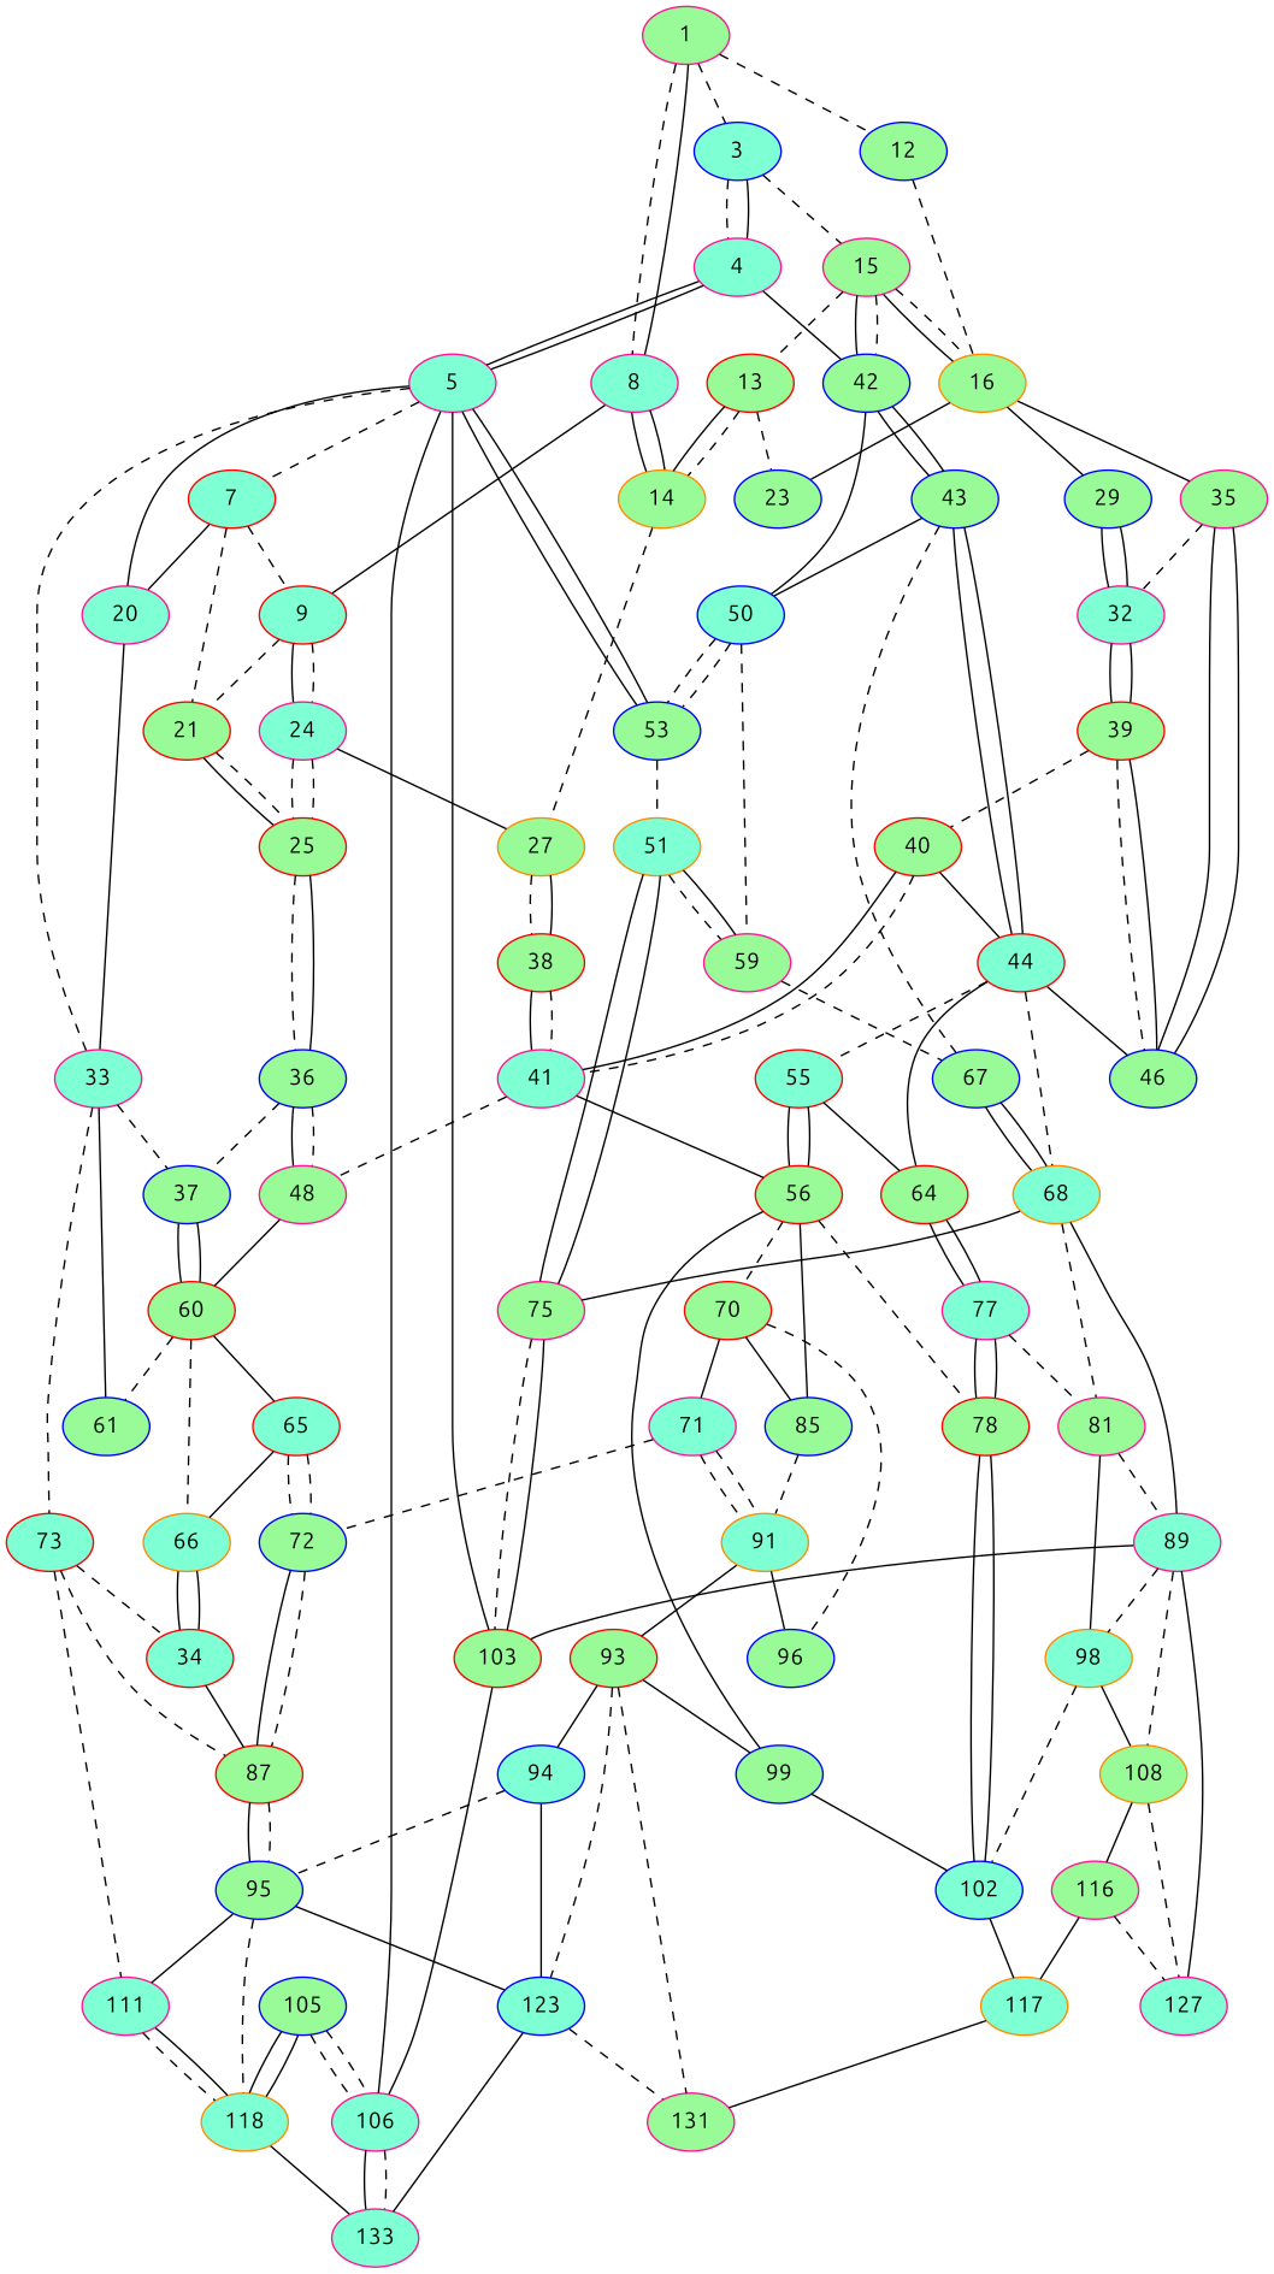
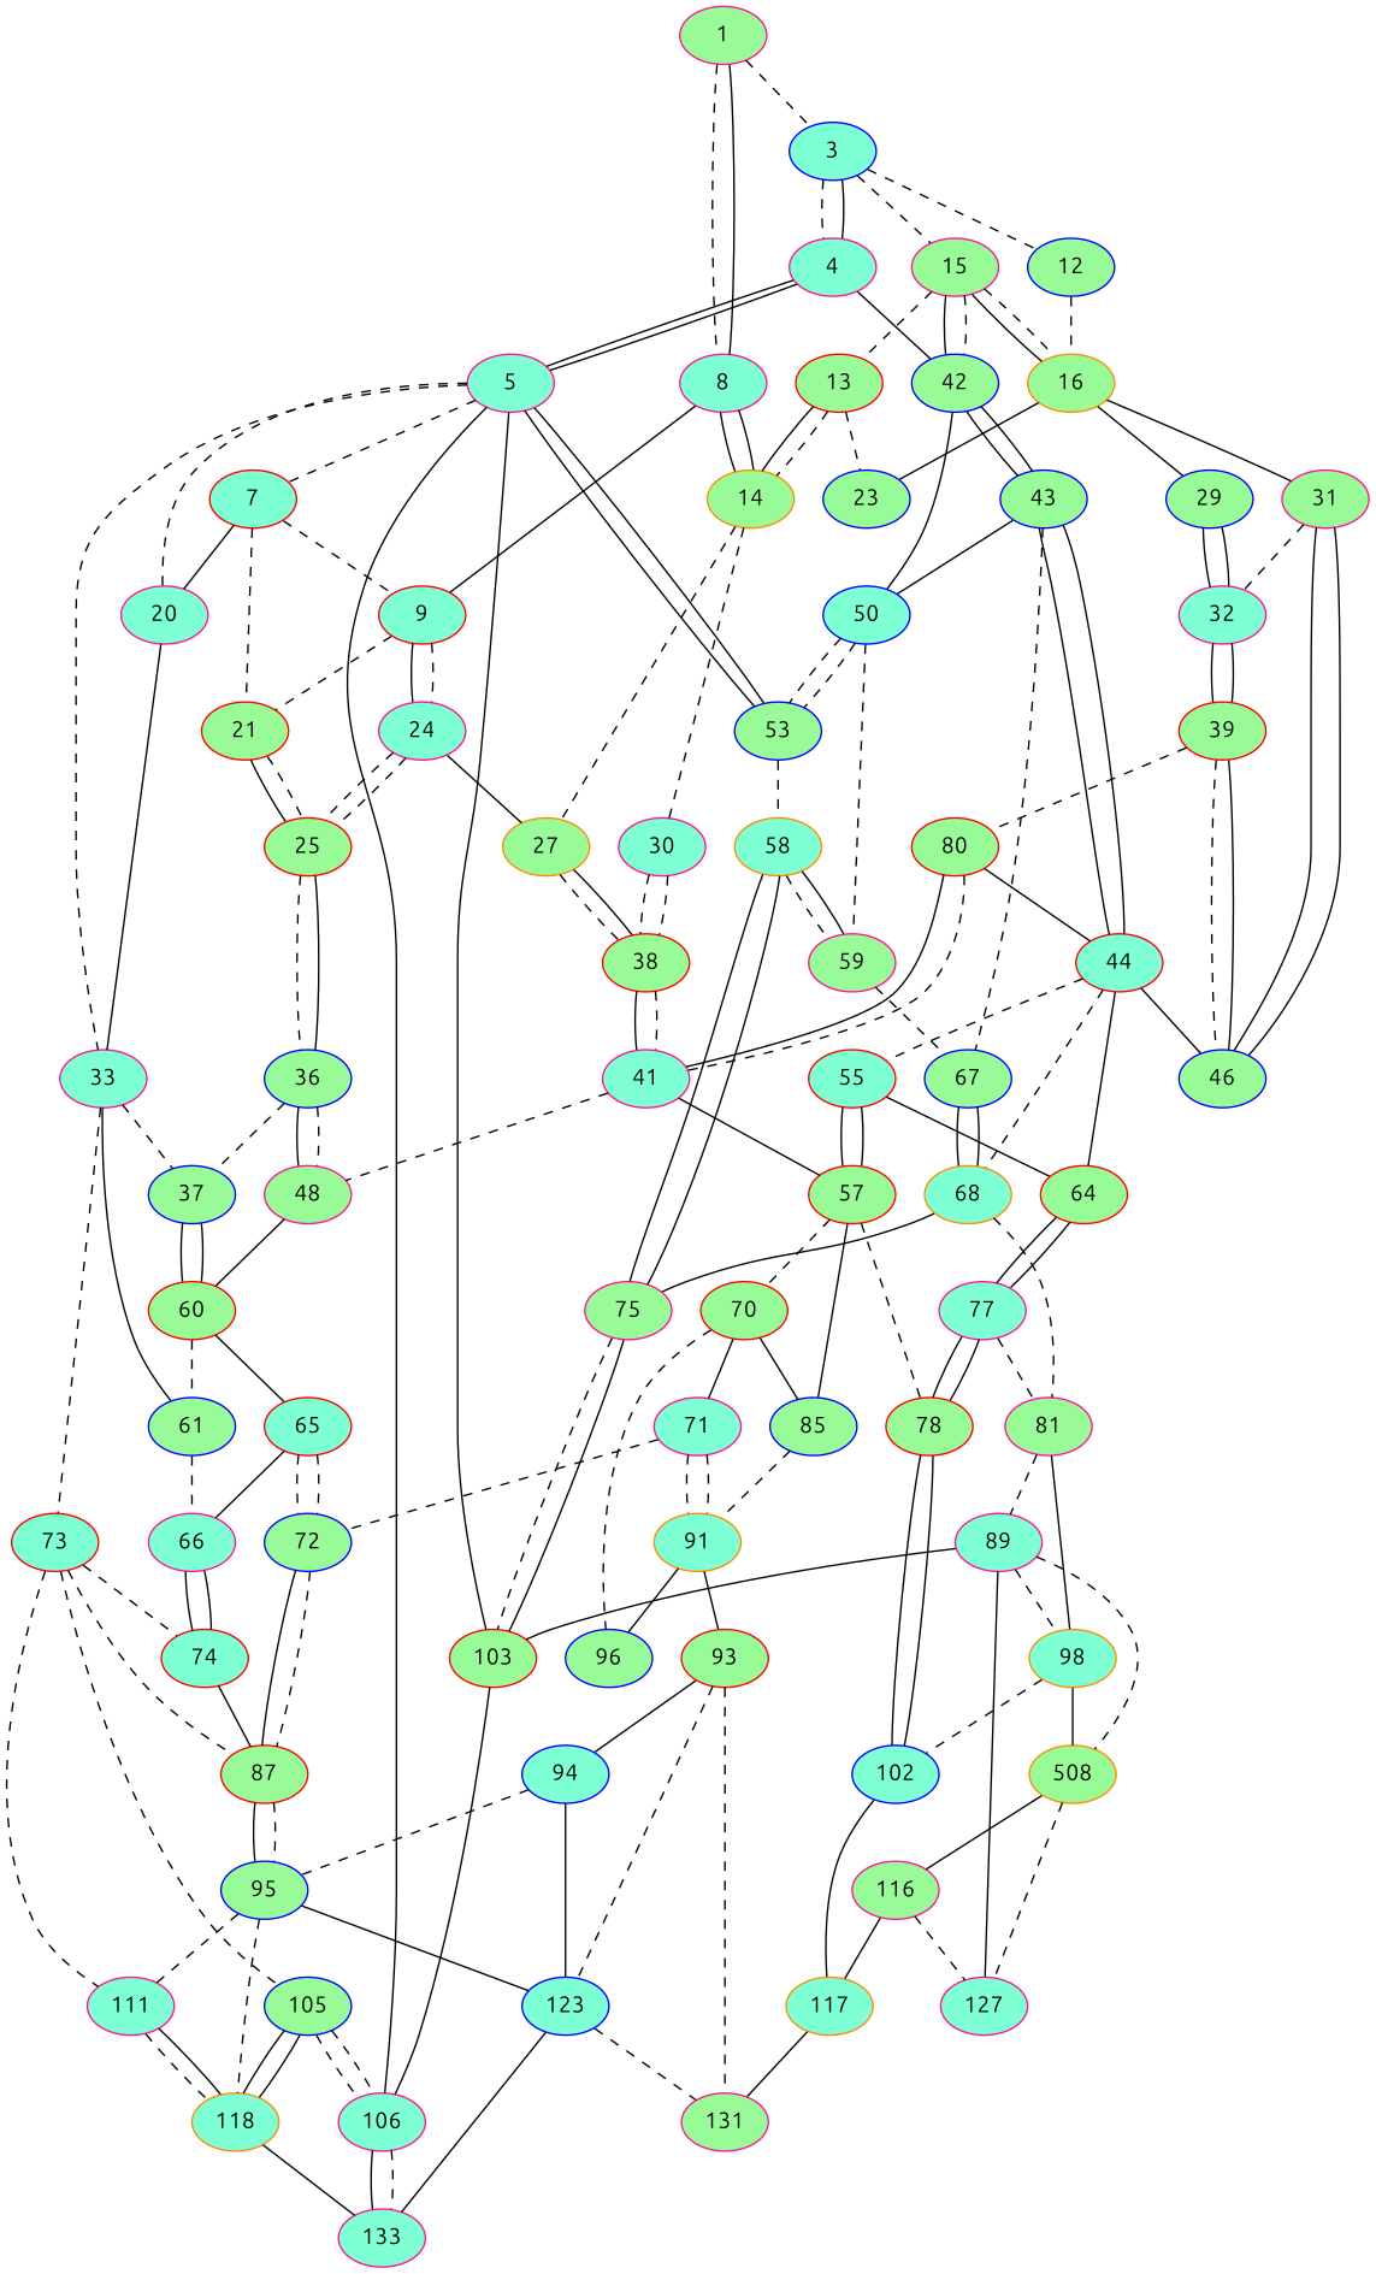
  graph {
    fontname=Ubuntu
    node [color=deeppink fillcolor=palegreen fontname=Ubuntu style=filled]
    edge [fontname=Ubuntu style=solid]
    1 [super="+2"]
    3 [color=blue fillcolor=aquamarine]
    8 [fillcolor=aquamarine]
    12 [color=blue]
    4 [fillcolor=aquamarine]
    15
    9 [color=red fillcolor=aquamarine super="+10"]
    14 [color=darkorange super="+26"]
    16 [color=darkorange super="+17"]
    5 [fillcolor=aquamarine super="+6"]
    42 [color=blue super="+49"]
    13 [color=red]
    7 [color=red fillcolor=aquamarine super="+11"]
    20 [fillcolor=aquamarine super="+22"]
    33 [fillcolor=aquamarine super="+34"]
    53 [color=blue]
    103 [color=red]
    106 [fillcolor=aquamarine]
    43 [color=blue super="+52"]
    50 [color=blue fillcolor=aquamarine super="+51"]
    21 [color=red]
    37 [color=blue]
    61 [color=blue]
    73 [color=red fillcolor=aquamarine super="+104"]
-   58 [color=darkorange fillcolor=aquamarine label=51]
+   58 [color=darkorange fillcolor=aquamarine]
    133 [fillcolor=aquamarine]
    24 [fillcolor=aquamarine]
    27 [color=darkorange]
+   30 [fillcolor=aquamarine]
    25 [color=red]
    23 [color=blue]
    29 [color=blue]
-   31 [label=35]
+   31
    38 [color=red]
    32 [fillcolor=aquamarine]
    46 [color=blue]
    36 [color=blue]
    48
    41 [fillcolor=aquamarine super="+47"]
    39 [color=red]
-   40 [color=red]
+   40 [color=red label=80]
    60 [color=red super="+62"]
-   66 [color=darkorange fillcolor=aquamarine]
-   74 [color=red fillcolor=aquamarine label=34]
+   66 [fillcolor=aquamarine]
+   74 [color=red fillcolor=aquamarine]
    87 [color=red super="+88"]
    105 [color=blue]
    111 [fillcolor=aquamarine]
    65 [color=red fillcolor=aquamarine]
-   56 [color=red super="+57+79"]
+   56 [color=red super="+57+79" label=57]
    44 [color=red fillcolor=aquamarine super="+63+45"]
    55 [color=red fillcolor=aquamarine]
    64 [color=red]
    68 [color=darkorange fillcolor=aquamarine super="+69+76"]
    70 [color=red super="+86"]
    78 [color=red]
    85 [color=blue]
-   99 [color=blue super="+113"]
    67 [color=blue]
    59
    77 [fillcolor=aquamarine]
    75
    81 [super="+82"]
    89 [fillcolor=aquamarine super="+107+90"]
    71 [fillcolor=aquamarine]
    96 [color=blue]
    102 [color=blue fillcolor=aquamarine super="+112"]
    91 [color=darkorange fillcolor=aquamarine super="+92"]
    72 [color=blue]
    98 [color=darkorange fillcolor=aquamarine super="+101"]
-   108 [color=darkorange super="+115"]
+   108 [color=darkorange super="+115" label=508]
    127 [fillcolor=aquamarine]
    93 [color=red super="+100"]
    95 [color=blue super="+110"]
    118 [color=darkorange fillcolor=aquamarine super="+126"]
    117 [color=darkorange fillcolor=aquamarine super="+121"]
    123 [color=blue fillcolor=aquamarine super="+124+134"]
    116 [super="+129"]
    94 [color=blue fillcolor=aquamarine]
    131
    1 -- 3 [style=dashed]
    1 -- 8 [style=dashed]
    1 -- 8
-   1 -- 12 [style=dashed]
+   3 -- 12 [style=dashed]
    3 -- 4 [style=dashed]
    3 -- 4
    3 -- 15 [style=dashed]
    8 -- 9
    8 -- 14
    8 -- 14
    12 -- 16 [style=dashed]
    4 -- 5
    4 -- 5
    4 -- 42
    15 -- 16
    15 -- 16 [style=dashed]
    15 -- 42
    15 -- 42 [style=dashed]
    15 -- 13 [style=dashed]
    9 -- 21 [style=dashed]
    9 -- 24
    9 -- 24 [style=dashed]
    14 -- 27 [style=dashed]
+   14 -- 30 [style=dashed]
    16 -- 23 [weight=2]
    16 -- 29
    16 -- 31
    5 -- 7 [style=dashed]
-   5 -- 20
+   5 -- 20 [style=dashed]
    5 -- 33 [style=dashed]
    5 -- 53
    5 -- 53
    5 -- 103
    5 -- 106
    42 -- 43
    42 -- 43
    42 -- 50
    13 -- 14
    13 -- 14 [style=dashed]
    13 -- 23 [style=dashed]
    7 -- 9 [style=dashed]
    7 -- 20
    7 -- 21 [style=dashed]
    20 -- 33
    33 -- 37 [style=dashed]
    33 -- 61
    33 -- 73 [style=dashed]
    53 -- 58 [style=dashed]
    103 -- 106
    106 -- 133
    106 -- 133 [style=dashed]
    43 -- 50
    43 -- 44
    43 -- 44
    43 -- 67 [style=dashed]
    50 -- 53 [style=dashed]
    50 -- 53 [style=dashed]
    50 -- 59 [style=dashed]
    21 -- 25
    21 -- 25 [style=dashed]
    37 -- 60
    37 -- 60
-   60 -- 66 [style=dashed]
+   61 -- 66 [style=dashed]
    73 -- 74 [style=dashed]
    73 -- 87 [style=dashed]
+   73 -- 105 [style=dashed]
    73 -- 111 [style=dashed]
    58 -- 59 [style=dashed]
    58 -- 59
    58 -- 75
    58 -- 75
    24 -- 27
    24 -- 25 [style=dashed]
    24 -- 25 [style=dashed]
    27 -- 38 [style=dashed]
    27 -- 38
+   30 -- 38 [style=dashed]
+   30 -- 38 [style=dashed]
    25 -- 36 [style=dashed]
    25 -- 36
    29 -- 32
    29 -- 32
    31 -- 32 [style=dashed]
    31 -- 46
    31 -- 46
    38 -- 41
    38 -- 41 [style=dashed]
    32 -- 39
    32 -- 39
    36 -- 37 [style=dashed]
    36 -- 48
    36 -- 48 [style=dashed]
    48 -- 60
    41 -- 48 [style=dashed]
    41 -- 56
    39 -- 46 [style=dashed]
    39 -- 46
    39 -- 40 [style=dashed]
    40 -- 41
    40 -- 41 [style=dashed]
    40 -- 44
    60 -- 61 [style=dashed]
    60 -- 65
    66 -- 74
    66 -- 74
    74 -- 87
    87 -- 95
    87 -- 95 [style=dashed]
    105 -- 106 [style=dashed]
    105 -- 106 [style=dashed]
    105 -- 118
    105 -- 118
    111 -- 118 [style=dashed]
    111 -- 118
    65 -- 66
    65 -- 72 [style=dashed]
    65 -- 72 [style=dashed]
    56 -- 70 [style=dashed]
    56 -- 78 [style=dashed]
    56 -- 85
-   56 -- 99
    44 -- 46
    44 -- 55 [style=dashed]
    44 -- 64
    44 -- 68 [style=dashed]
    55 -- 56
    55 -- 56
    55 -- 64
    64 -- 77
    64 -- 77
    68 -- 75
    68 -- 81 [style=dashed]
-   68 -- 89
    70 -- 85
    70 -- 71
    70 -- 96 [style=dashed]
    78 -- 102
    78 -- 102
    85 -- 91 [style=dashed]
-   99 -- 102
    67 -- 68
    67 -- 68
    59 -- 67 [style=dashed]
    77 -- 78
    77 -- 78
    77 -- 81 [style=dashed]
    75 -- 103 [style=dashed]
    75 -- 103
    81 -- 89 [style=dashed]
    81 -- 98
    89 -- 103
    89 -- 98 [style=dashed]
    89 -- 108 [style=dashed]
    89 -- 127
    71 -- 91 [style=dashed]
    71 -- 91 [style=dashed]
    71 -- 72 [style=dashed]
    102 -- 117
    91 -- 96 [weight=2]
    91 -- 93
    72 -- 87
    72 -- 87 [style=dashed]
    98 -- 102 [style=dashed]
    98 -- 108
    108 -- 127 [style=dashed]
    108 -- 116 [weight=2]
-   93 -- 99
    93 -- 123 [style=dashed]
    93 -- 94
    93 -- 131 [style=dashed]
-   95 -- 111
+   95 -- 111 [style=dashed]
    95 -- 118 [style=dashed]
    95 -- 123
    118 -- 133
    117 -- 131
    123 -- 133
    123 -- 131 [style=dashed]
    116 -- 127 [style=dashed]
    116 -- 117 [weight=2]
    94 -- 95 [style=dashed]
    94 -- 123
  }
